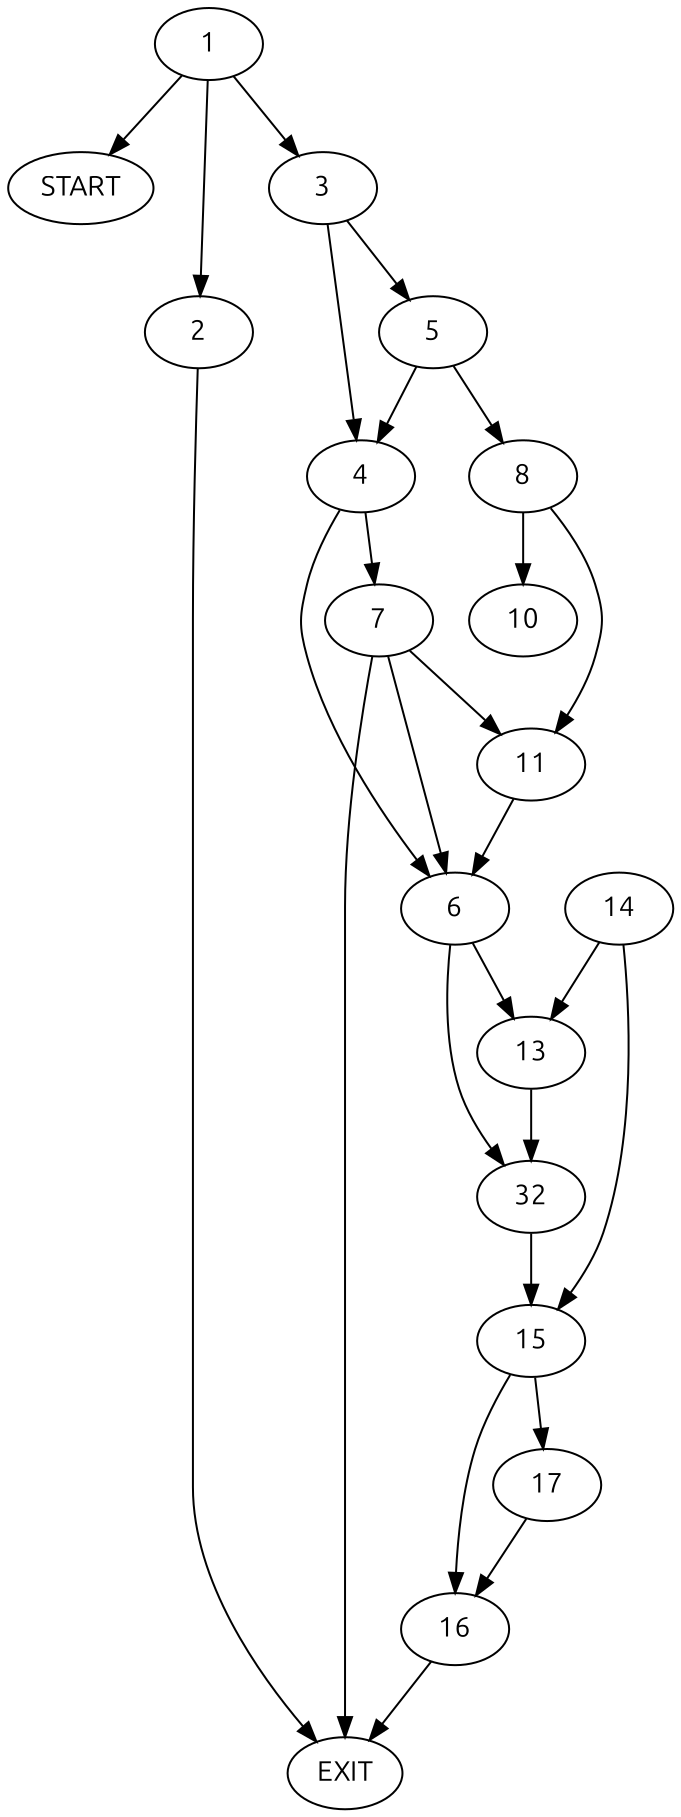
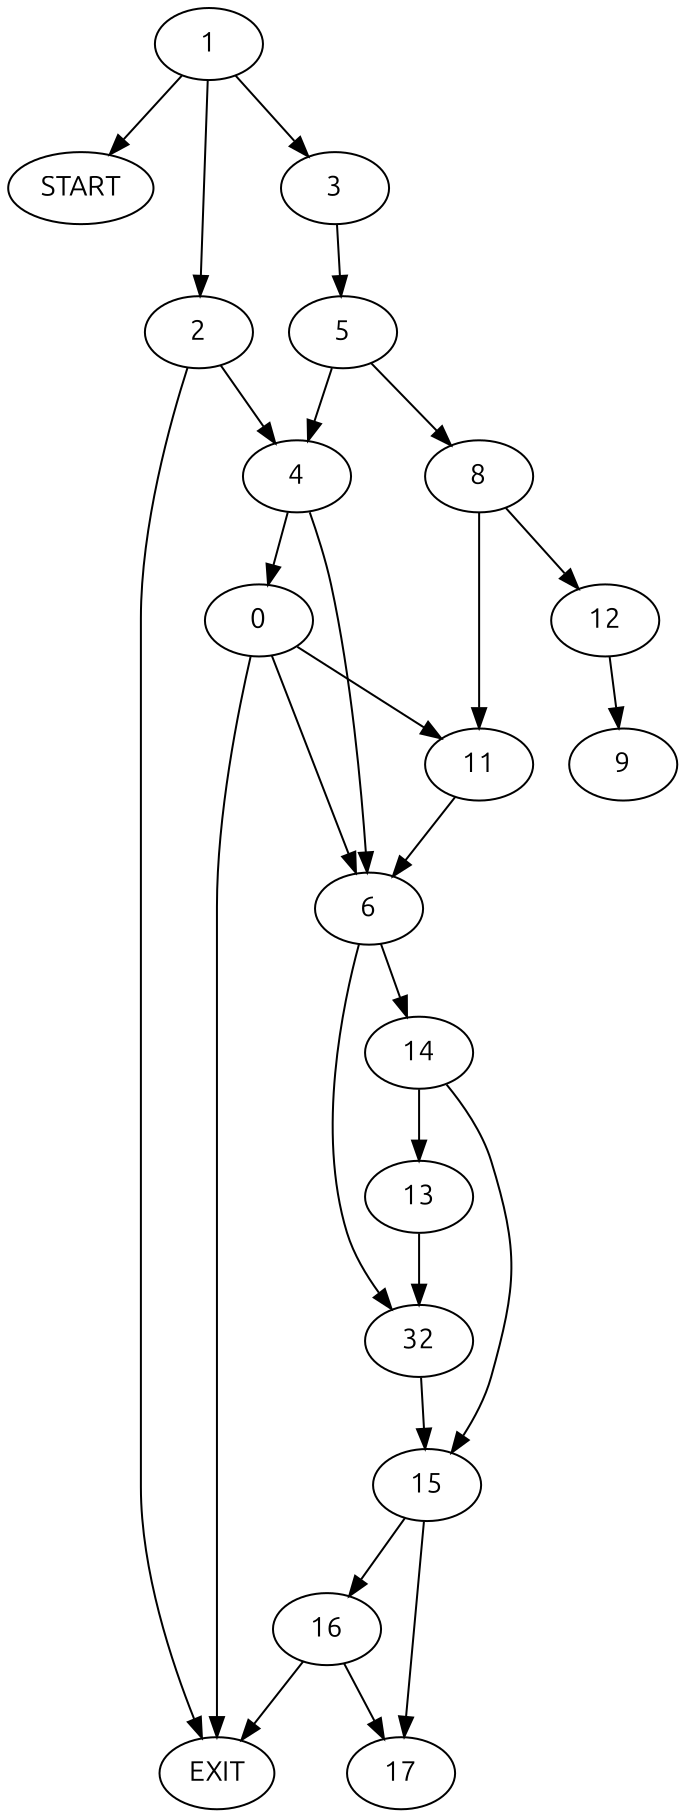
  digraph {
    fontname=Ubuntu
    node [fontname=Ubuntu]
    edge [fontname=Ubuntu]
    n1 [label=START]
    1
    2
    3
    n5 [label=EXIT]
    4
    5
    6
-   7
+   7 [label=0]
    8
    n11 [label=32]
    13
    11
-   10
+   10 [label=12]
    15
+   9
    16
    17
    14
    1 -> n1
    1 -> 2
    1 -> 3
    2 -> n5
-   3 -> 4
+   2 -> 4
    3 -> 5
    4 -> 6
    4 -> 7
    5 -> 4
    5 -> 8
    6 -> n11
-   6 -> 13
+   6 -> 14
    7 -> n5
    7 -> 6
    7 -> 11
    8 -> 11
    8 -> 10
    n11 -> 15
    13 -> n11
    11 -> 6
+   10 -> 9
    15 -> 16
    15 -> 17
    16 -> n5
-   17 -> 16
+   16 -> 17
    14 -> 13
    14 -> 15
  }
